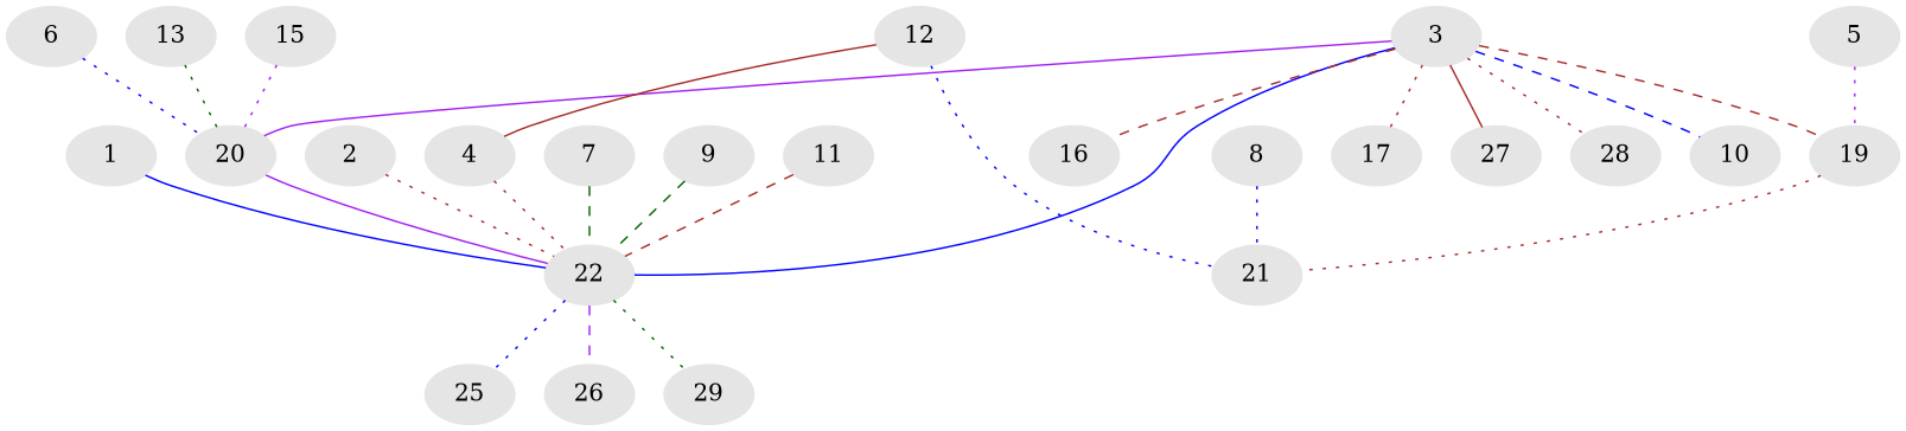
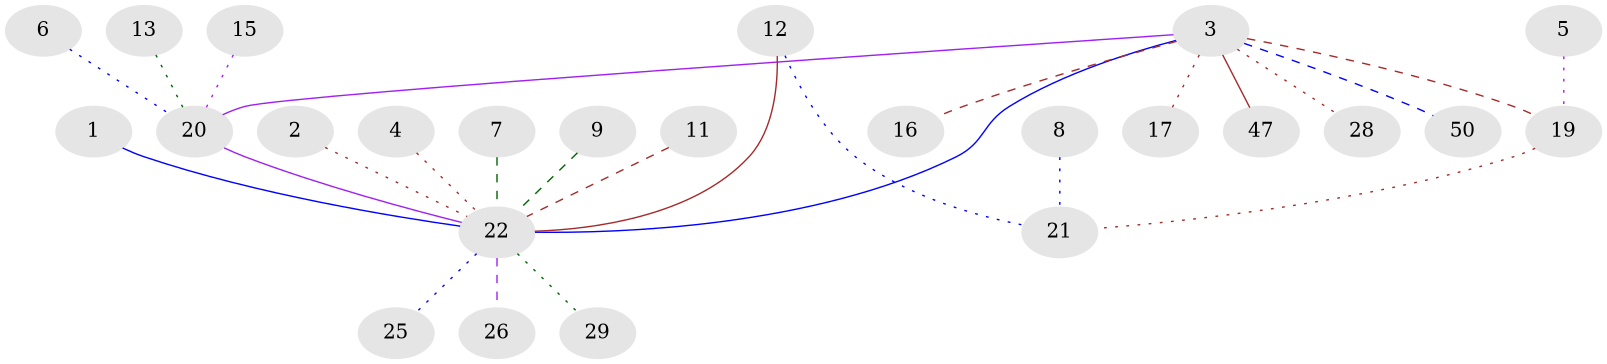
  graph {
    node [color=gray90 style=filled]
    edge [color=brown style=dotted weight=1.0]
    1
    22
    25
    26
    29
    2
    3
-   10
+   10 [label=50]
    16
    17
    19
    20
-   27
+   27 [label=47]
    28
    21
    4
    5
    6
    7
    8
    9
    11
    12
    13
    15
    1 -- 22 [color=blue style=solid]
    22 -- 25 [color=blue]
    22 -- 26 [color=purple style=dashed]
    22 -- 29 [color=darkgreen]
    2 -- 22
    3 -- 22 [color=blue style=solid]
    3 -- 10 [color=blue style=dashed]
    3 -- 16 [style=dashed]
    3 -- 17
    3 -- 19 [style=dashed]
    3 -- 20 [color=purple style=solid]
    3 -- 27 [style=solid]
    3 -- 28
    19 -- 21
    20 -- 22 [color=purple style=solid]
    4 -- 22
    5 -- 19 [color=purple]
    6 -- 20 [color=blue]
    7 -- 22 [color=darkgreen style=dashed]
    8 -- 21 [color=blue]
    9 -- 22 [color=darkgreen style=dashed]
    11 -- 22 [style=dashed]
-   12 -- 4 [style=solid]
+   12 -- 22 [style=solid]
    12 -- 21 [color=blue]
    13 -- 20 [color=darkgreen]
    15 -- 20 [color=purple weight=2.0]
  }
